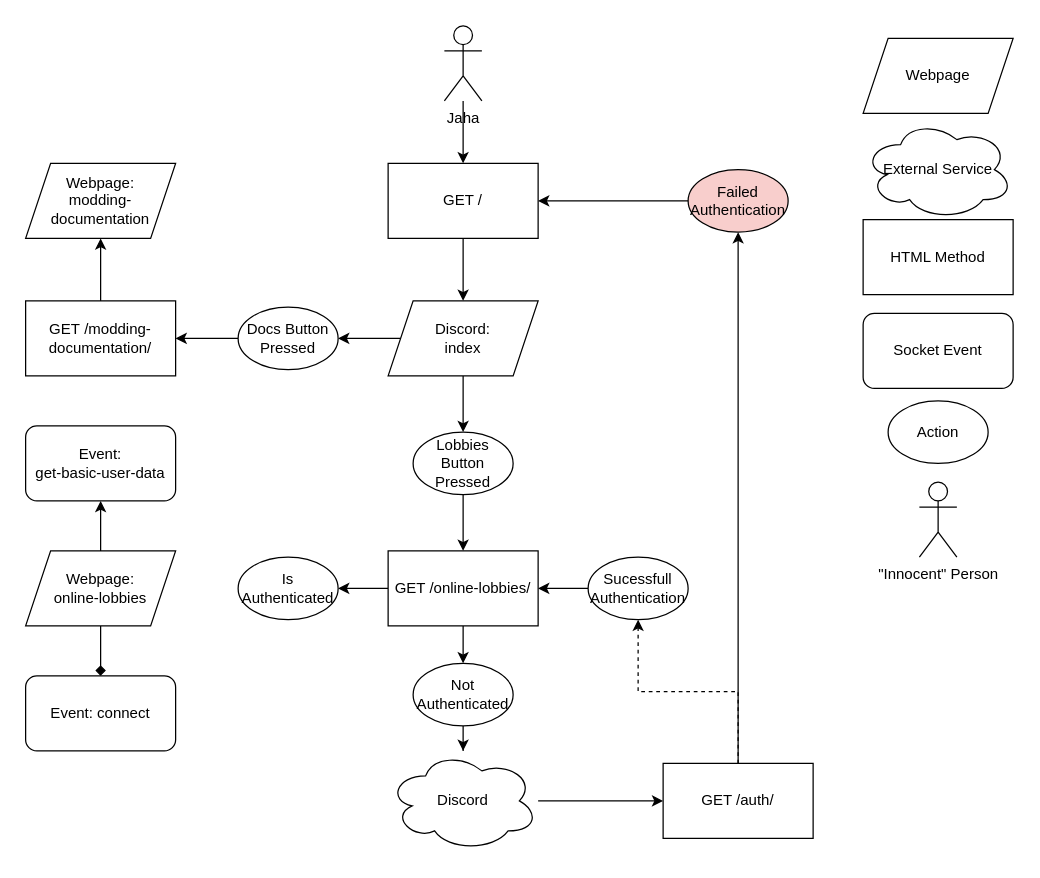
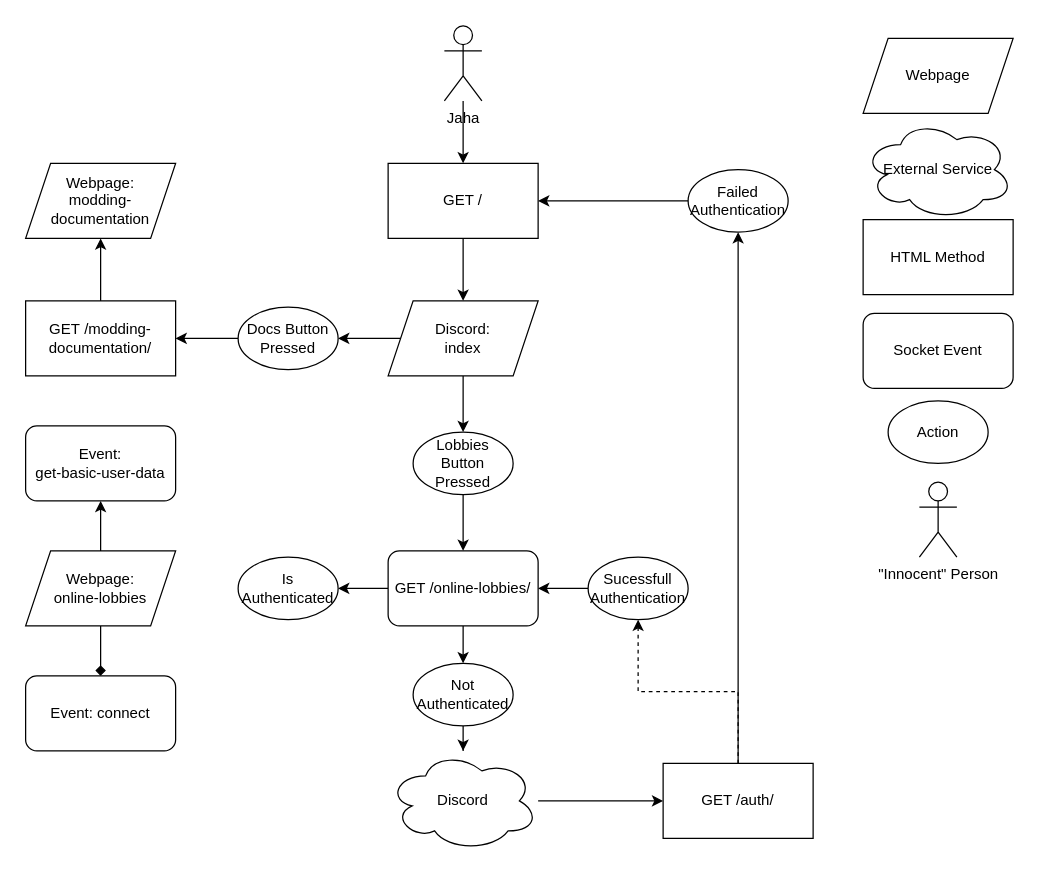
  <mxCell id="0" />
  <mxCell id="1" parent="0" />
  <mxCell id="2" value="" style="edgeStyle=orthogonalEdgeStyle;rounded=0;orthogonalLoop=1;jettySize=auto;html=1;" edge="1" parent="1" source="4" target="17"><mxGeometry relative="1" as="geometry" /></mxCell>
  <mxCell id="3" value="" style="edgeStyle=orthogonalEdgeStyle;rounded=0;orthogonalLoop=1;jettySize=auto;html=1;" edge="1" parent="1" source="4" target="18"><mxGeometry relative="1" as="geometry" /></mxCell>
- <mxCell id="4" value="GET /online-lobbies/" style="rounded=0;whiteSpace=wrap;html=1;" vertex="1" parent="1"><mxGeometry x="310" y="440" width="120" height="60" as="geometry" /></mxCell>
+ <mxCell id="4" value="GET /online-lobbies/" style="whiteSpace=wrap;html=1;rounded=1;" vertex="1" parent="1"><mxGeometry x="310" y="440" width="120" height="60" as="geometry" /></mxCell>
  <mxCell id="5" value="" style="edgeStyle=orthogonalEdgeStyle;rounded=0;orthogonalLoop=1;jettySize=auto;html=1;" edge="1" parent="1" source="6" target="11"><mxGeometry relative="1" as="geometry" /></mxCell>
  <mxCell id="6" value="Discord" style="ellipse;shape=cloud;whiteSpace=wrap;html=1;" vertex="1" parent="1"><mxGeometry x="310" y="600" width="120" height="80" as="geometry" /></mxCell>
  <mxCell id="7" value="" style="edgeStyle=orthogonalEdgeStyle;rounded=0;orthogonalLoop=1;jettySize=auto;html=1;" edge="1" parent="1" source="8" target="25"><mxGeometry relative="1" as="geometry" /></mxCell>
  <mxCell id="8" value="GET /" style="rounded=0;whiteSpace=wrap;html=1;" vertex="1" parent="1"><mxGeometry x="310" y="130" width="120" height="60" as="geometry" /></mxCell>
  <mxCell id="9" style="edgeStyle=orthogonalEdgeStyle;rounded=0;orthogonalLoop=1;jettySize=auto;html=1;entryX=0.5;entryY=1;entryDx=0;entryDy=0;" edge="1" parent="1" source="11" target="13"><mxGeometry relative="1" as="geometry" /></mxCell>
  <mxCell id="10" style="edgeStyle=orthogonalEdgeStyle;rounded=0;orthogonalLoop=1;jettySize=auto;html=1;entryX=0.5;entryY=1;entryDx=0;entryDy=0;dashed=1;" edge="1" parent="1" source="11" target="15"><mxGeometry relative="1" as="geometry" /></mxCell>
  <mxCell id="11" value="GET /auth/" style="rounded=0;whiteSpace=wrap;html=1;" vertex="1" parent="1"><mxGeometry x="530" y="610" width="120" height="60" as="geometry" /></mxCell>
  <mxCell id="12" style="edgeStyle=orthogonalEdgeStyle;rounded=0;orthogonalLoop=1;jettySize=auto;html=1;entryX=1;entryY=0.5;entryDx=0;entryDy=0;" edge="1" parent="1" source="13" target="8"><mxGeometry relative="1" as="geometry" /></mxCell>
- <mxCell id="13" value="Failed Authentication" style="ellipse;whiteSpace=wrap;html=1;fillColor=#f8cecc;" vertex="1" parent="1"><mxGeometry x="550" y="135" width="80" height="50" as="geometry" /></mxCell>
+ <mxCell id="13" value="Failed Authentication" style="ellipse;whiteSpace=wrap;html=1;" vertex="1" parent="1"><mxGeometry x="550" y="135" width="80" height="50" as="geometry" /></mxCell>
  <mxCell id="14" style="edgeStyle=orthogonalEdgeStyle;rounded=0;orthogonalLoop=1;jettySize=auto;html=1;entryX=1;entryY=0.5;entryDx=0;entryDy=0;" edge="1" parent="1" source="15" target="4"><mxGeometry relative="1" as="geometry" /></mxCell>
  <mxCell id="15" value="Sucessfull Authentication" style="ellipse;whiteSpace=wrap;html=1;" vertex="1" parent="1"><mxGeometry x="470" y="445" width="80" height="50" as="geometry" /></mxCell>
  <mxCell id="16" value="" style="edgeStyle=orthogonalEdgeStyle;rounded=0;orthogonalLoop=1;jettySize=auto;html=1;" edge="1" parent="1" source="17" target="6"><mxGeometry relative="1" as="geometry" /></mxCell>
  <mxCell id="17" value="Not&lt;div&gt;Authenticated&lt;/div&gt;" style="ellipse;whiteSpace=wrap;html=1;" vertex="1" parent="1"><mxGeometry x="330" y="530" width="80" height="50" as="geometry" /></mxCell>
  <mxCell id="18" value="Is&lt;div&gt;Authenticated&lt;/div&gt;" style="ellipse;whiteSpace=wrap;html=1;" vertex="1" parent="1"><mxGeometry x="190" y="445" width="80" height="50" as="geometry" /></mxCell>
  <mxCell id="19" value="Event: connect" style="rounded=1;whiteSpace=wrap;html=1;" vertex="1" parent="1"><mxGeometry x="20" y="540" width="120" height="60" as="geometry" /></mxCell>
  <mxCell id="20" value="" style="edgeStyle=orthogonalEdgeStyle;rounded=0;orthogonalLoop=1;jettySize=auto;html=1;endArrow=diamond;" edge="1" parent="1" source="22" target="19"><mxGeometry relative="1" as="geometry" /></mxCell>
  <mxCell id="21" value="" style="edgeStyle=orthogonalEdgeStyle;rounded=0;orthogonalLoop=1;jettySize=auto;html=1;" edge="1" parent="1" source="22" target="36"><mxGeometry relative="1" as="geometry" /></mxCell>
  <mxCell id="22" value="Webpage:&lt;div&gt;online-lobbies&lt;/div&gt;" style="shape=parallelogram;perimeter=parallelogramPerimeter;whiteSpace=wrap;html=1;fixedSize=1;" vertex="1" parent="1"><mxGeometry x="20" y="440" width="120" height="60" as="geometry" /></mxCell>
  <mxCell id="23" value="" style="edgeStyle=orthogonalEdgeStyle;rounded=0;orthogonalLoop=1;jettySize=auto;html=1;" edge="1" parent="1" source="25" target="38"><mxGeometry relative="1" as="geometry" /></mxCell>
  <mxCell id="24" style="edgeStyle=orthogonalEdgeStyle;rounded=0;orthogonalLoop=1;jettySize=auto;html=1;entryX=0.5;entryY=0;entryDx=0;entryDy=0;" edge="1" parent="1" source="25" target="40"><mxGeometry relative="1" as="geometry" /></mxCell>
  <mxCell id="25" value="Discord:&lt;div&gt;index&lt;/div&gt;" style="shape=parallelogram;perimeter=parallelogramPerimeter;whiteSpace=wrap;html=1;fixedSize=1;" vertex="1" parent="1"><mxGeometry x="310" y="240" width="120" height="60" as="geometry" /></mxCell>
  <mxCell id="26" value="" style="edgeStyle=orthogonalEdgeStyle;rounded=0;orthogonalLoop=1;jettySize=auto;html=1;" edge="1" parent="1" source="27" target="28"><mxGeometry relative="1" as="geometry" /></mxCell>
  <mxCell id="27" value="GET&amp;nbsp;&lt;span style=&quot;background-color: transparent; color: light-dark(rgb(0, 0, 0), rgb(255, 255, 255));&quot;&gt;/modding-documentation/&lt;/span&gt;" style="rounded=0;whiteSpace=wrap;html=1;" vertex="1" parent="1"><mxGeometry x="20" y="240" width="120" height="60" as="geometry" /></mxCell>
  <mxCell id="28" value="Webpage:&lt;div&gt;modding-documentation&lt;/div&gt;" style="shape=parallelogram;perimeter=parallelogramPerimeter;whiteSpace=wrap;html=1;fixedSize=1;" vertex="1" parent="1"><mxGeometry x="20" y="130" width="120" height="60" as="geometry" /></mxCell>
  <mxCell id="29" value="HTML Method" style="rounded=0;whiteSpace=wrap;html=1;" vertex="1" parent="1"><mxGeometry x="690" y="175" width="120" height="60" as="geometry" /></mxCell>
  <mxCell id="30" value="Webpage" style="shape=parallelogram;perimeter=parallelogramPerimeter;whiteSpace=wrap;html=1;fixedSize=1;" vertex="1" parent="1"><mxGeometry x="690" y="30" width="120" height="60" as="geometry" /></mxCell>
  <mxCell id="31" value="Action" style="ellipse;whiteSpace=wrap;html=1;" vertex="1" parent="1"><mxGeometry x="710" width="80" height="50" as="geometry" y="320" /></mxCell>
  <mxCell id="32" value="External Service" style="ellipse;shape=cloud;whiteSpace=wrap;html=1;" vertex="1" parent="1"><mxGeometry x="690" y="95" width="120" height="80" as="geometry" /></mxCell>
  <mxCell id="33" value="" style="edgeStyle=orthogonalEdgeStyle;rounded=0;orthogonalLoop=1;jettySize=auto;html=1;" edge="1" parent="1" source="34" target="8"><mxGeometry relative="1" as="geometry" /></mxCell>
  <mxCell id="34" value="Jaha" style="shape=umlActor;verticalLabelPosition=bottom;verticalAlign=top;html=1;outlineConnect=0;" vertex="1" parent="1"><mxGeometry x="355" y="20" width="30" height="60" as="geometry" /></mxCell>
  <mxCell id="35" value="Socket Event" style="rounded=1;whiteSpace=wrap;html=1;" vertex="1" parent="1"><mxGeometry x="690" y="250" width="120" height="60" as="geometry" /></mxCell>
  <mxCell id="36" value="Event:&lt;div&gt;get-basic-user-data&lt;/div&gt;" style="rounded=1;whiteSpace=wrap;html=1;" vertex="1" parent="1"><mxGeometry x="20" y="340" width="120" height="60" as="geometry" /></mxCell>
  <mxCell id="37" value="" style="edgeStyle=orthogonalEdgeStyle;rounded=0;orthogonalLoop=1;jettySize=auto;html=1;" edge="1" parent="1" source="38" target="27"><mxGeometry relative="1" as="geometry" /></mxCell>
  <mxCell id="38" value="Docs Button&lt;div&gt;Pressed&lt;/div&gt;" style="ellipse;whiteSpace=wrap;html=1;" vertex="1" parent="1"><mxGeometry x="190" y="245" width="80" height="50" as="geometry" /></mxCell>
  <mxCell id="39" value="" style="edgeStyle=orthogonalEdgeStyle;rounded=0;orthogonalLoop=1;jettySize=auto;html=1;" edge="1" parent="1" source="40" target="4"><mxGeometry relative="1" as="geometry" /></mxCell>
  <mxCell id="40" value="Lobbies Button&lt;div&gt;Pressed&lt;/div&gt;" style="ellipse;whiteSpace=wrap;html=1;" vertex="1" parent="1"><mxGeometry x="330" y="345" width="80" height="50" as="geometry" /></mxCell>
  <mxCell id="41" value="&quot;Innocent&quot; Person" style="shape=umlActor;verticalLabelPosition=bottom;verticalAlign=top;html=1;outlineConnect=0;" vertex="1" parent="1"><mxGeometry x="735" y="385" width="30" height="60" as="geometry" /></mxCell>
